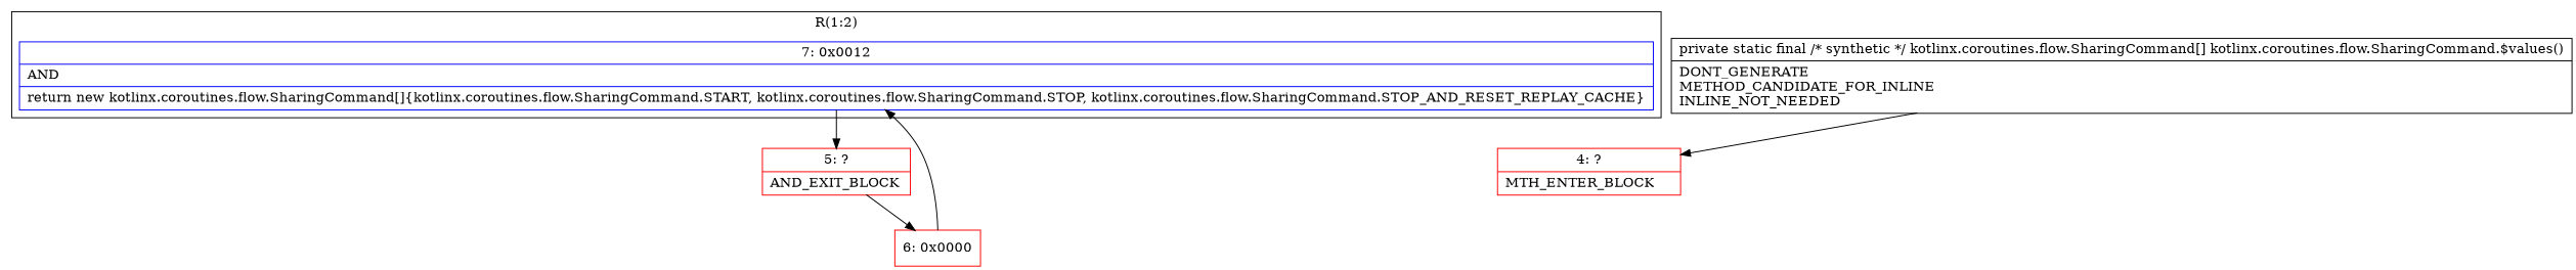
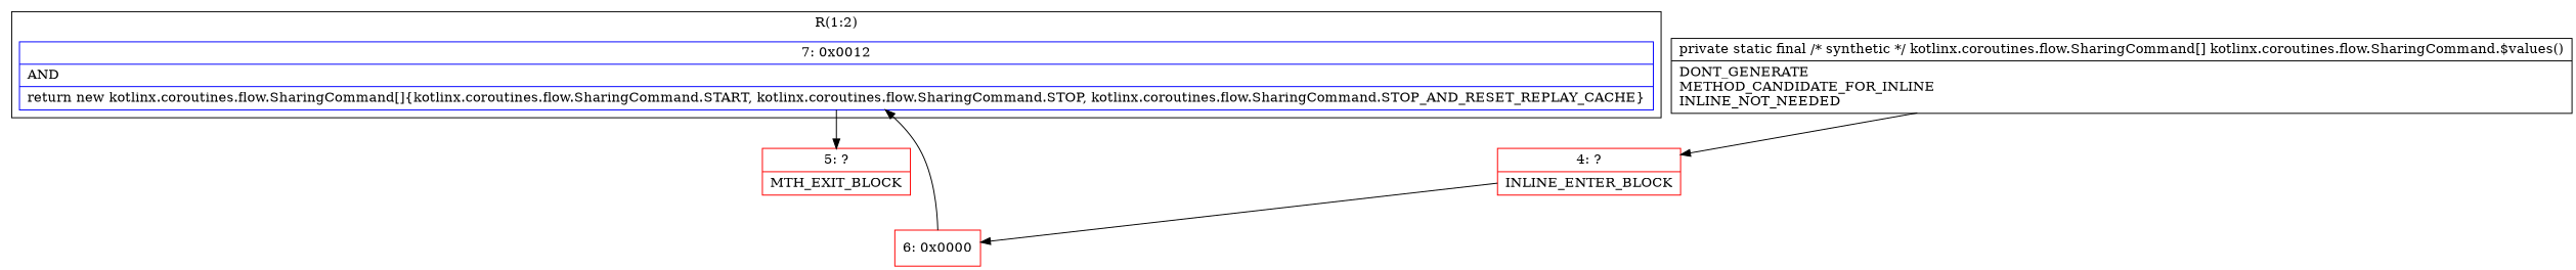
  digraph {
    node [color=red shape=record]
    n1 [color=blue label="{7\:\ 0x0012|AND\l|return new kotlinx.coroutines.flow.SharingCommand[]\{kotlinx.coroutines.flow.SharingCommand.START, kotlinx.coroutines.flow.SharingCommand.STOP, kotlinx.coroutines.flow.SharingCommand.STOP_AND_RESET_REPLAY_CACHE\}\l}"]
-   n2 [label="{5\:\ ?|AND_EXIT_BLOCK\l}"]
-   n3 [label="{4\:\ ?|MTH_ENTER_BLOCK\l}"]
+   n2 [label="{5\:\ ?|MTH_EXIT_BLOCK\l}"]
+   n3 [label="{4\:\ ?|INLINE_ENTER_BLOCK\l}"]
    n4 [label="{6\:\ 0x0000}"]
    n5 [label="{private static final \/* synthetic *\/ kotlinx.coroutines.flow.SharingCommand[] kotlinx.coroutines.flow.SharingCommand.$values()  | DONT_GENERATE\lMETHOD_CANDIDATE_FOR_INLINE\lINLINE_NOT_NEEDED\l}" color=""]
    subgraph cluster_1 {
      label="R(1:2)"
      n1
    }
    n1 -> n2
-   n2 -> n4
+   n3 -> n4
    n4 -> n1
    n5 -> n3
  }
